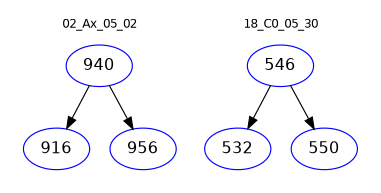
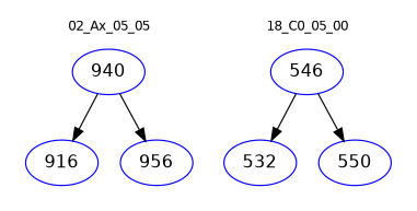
  digraph {
    fontname="DejaVu Sans"
    node [color=blue fontname="DejaVu Sans"]
    edge [color=black fontname="DejaVu Sans"]
    n1 [label=940]
    n2 [label=916]
    n3 [label=956]
    n4 [label=546]
    n5 [label=532]
    n6 [label=550]
    subgraph cluster_1 {
      color=white
      fontsize=10
-     label="02_Ax_05_02"
+     label="02_Ax_05_05"
      n1
      n2
      n3
    }
    subgraph cluster_2 {
      color=white
      fontsize=10
-     label="18_C0_05_30"
+     label="18_C0_05_00"
      n4
      n5
      n6
    }
    n1 -> n2
    n1 -> n3
    n4 -> n5
    n4 -> n6
  }
